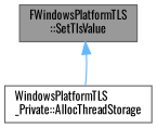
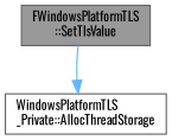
  digraph {
    rankdir=TB
    fontname=Oswald
    node [fontname=Oswald fontsize=10 shape=box style=filled]
    n1 [color=gray40 fillcolor=grey60 fontcolor=black height=0.2 label="FWindowsPlatformTLS\l::SetTlsValue" width=0.4]
    n2 [color=grey40 fillcolor=white height=0.2 label="WindowsPlatformTLS\l_Private::AllocThreadStorage" width=0.4]
-   n2 -> n1 [color=steelblue1 fontname=Oswald fontsize=10 labelfontname=Helvetica labelfontsize=10 style=solid]
+   n1 -> n2 [color=steelblue1 fontname=Oswald fontsize=10 labelfontname=Helvetica labelfontsize=10 style=solid]
  }
